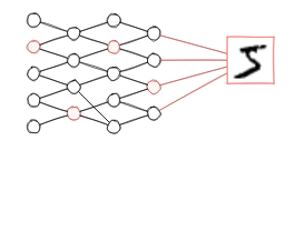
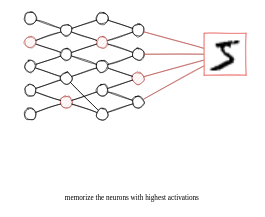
  <mxCell id="0" />
  <mxCell id="1" parent="0" />
  <mxCell id="2" style="rounded=0;orthogonalLoop=1;jettySize=auto;html=1;endArrow=none;endFill=0;sketch=1;" edge="1" parent="1" source="3" target="7"><mxGeometry relative="1" as="geometry" /></mxCell>
  <mxCell id="3" value="" style="ellipse;whiteSpace=wrap;html=1;aspect=fixed;sketch=1;" vertex="1" parent="1"><mxGeometry x="40" y="20" width="20" height="20" as="geometry" /></mxCell>
  <mxCell id="4" value="" style="ellipse;whiteSpace=wrap;html=1;aspect=fixed;sketch=1;fillColor=#f8cecc;strokeColor=#b85450;" vertex="1" parent="1"><mxGeometry x="40" y="60" width="20" height="20" as="geometry" /></mxCell>
  <mxCell id="5" value="" style="ellipse;whiteSpace=wrap;html=1;aspect=fixed;sketch=1;" vertex="1" parent="1"><mxGeometry x="40" y="100" width="20" height="20" as="geometry" /></mxCell>
  <mxCell id="6" value="" style="ellipse;whiteSpace=wrap;html=1;aspect=fixed;sketch=1;" vertex="1" parent="1"><mxGeometry x="40" y="140" width="20" height="20" as="geometry" /></mxCell>
  <mxCell id="7" value="" style="ellipse;whiteSpace=wrap;html=1;aspect=fixed;sketch=1;" vertex="1" parent="1"><mxGeometry x="100" y="40" width="20" height="20" as="geometry" /></mxCell>
  <mxCell id="8" value="" style="ellipse;whiteSpace=wrap;html=1;aspect=fixed;sketch=1;" vertex="1" parent="1"><mxGeometry x="100" y="80" width="20" height="20" as="geometry" /></mxCell>
  <mxCell id="9" value="" style="ellipse;whiteSpace=wrap;html=1;aspect=fixed;sketch=1;" vertex="1" parent="1"><mxGeometry x="100" y="120" width="20" height="20" as="geometry" /></mxCell>
  <mxCell id="10" value="" style="ellipse;whiteSpace=wrap;html=1;aspect=fixed;sketch=1;fillColor=#f8cecc;strokeColor=#b85450;" vertex="1" parent="1"><mxGeometry x="100" y="160" width="20" height="20" as="geometry" /></mxCell>
  <mxCell id="11" value="" style="ellipse;whiteSpace=wrap;html=1;aspect=fixed;sketch=1;" vertex="1" parent="1"><mxGeometry x="160" y="20" width="20" height="20" as="geometry" /></mxCell>
  <mxCell id="12" value="" style="ellipse;whiteSpace=wrap;html=1;aspect=fixed;sketch=1;fillColor=#f8cecc;strokeColor=#b85450;" vertex="1" parent="1"><mxGeometry x="160" y="60" width="20" height="20" as="geometry" /></mxCell>
  <mxCell id="13" value="" style="ellipse;whiteSpace=wrap;html=1;aspect=fixed;sketch=1;" vertex="1" parent="1"><mxGeometry x="160" y="100" width="20" height="20" as="geometry" /></mxCell>
  <mxCell id="14" value="" style="ellipse;whiteSpace=wrap;html=1;aspect=fixed;sketch=1;" vertex="1" parent="1"><mxGeometry x="160" y="140" width="20" height="20" as="geometry" /></mxCell>
  <mxCell id="15" value="" style="ellipse;whiteSpace=wrap;html=1;aspect=fixed;sketch=1;" vertex="1" parent="1"><mxGeometry x="40" y="180" width="20" height="20" as="geometry" /></mxCell>
  <mxCell id="16" value="" style="ellipse;whiteSpace=wrap;html=1;aspect=fixed;sketch=1;" vertex="1" parent="1"><mxGeometry x="160" y="180" width="20" height="20" as="geometry" /></mxCell>
  <mxCell id="17" value="" style="ellipse;whiteSpace=wrap;html=1;aspect=fixed;sketch=1;" vertex="1" parent="1"><mxGeometry x="220" y="40" width="20" height="20" as="geometry" /></mxCell>
  <mxCell id="18" value="" style="ellipse;whiteSpace=wrap;html=1;aspect=fixed;sketch=1;" vertex="1" parent="1"><mxGeometry x="220" y="80" width="20" height="20" as="geometry" /></mxCell>
  <mxCell id="19" value="" style="ellipse;whiteSpace=wrap;html=1;aspect=fixed;sketch=1;fillColor=#f8cecc;strokeColor=#b85450;" vertex="1" parent="1"><mxGeometry x="220" y="120" width="20" height="20" as="geometry" /></mxCell>
  <mxCell id="20" value="" style="ellipse;whiteSpace=wrap;html=1;aspect=fixed;sketch=1;" vertex="1" parent="1"><mxGeometry x="220" y="160" width="20" height="20" as="geometry" /></mxCell>
  <mxCell id="21" style="rounded=0;orthogonalLoop=1;jettySize=auto;html=1;endArrow=none;endFill=0;sketch=1;" edge="1" parent="1" source="11" target="7"><mxGeometry relative="1" as="geometry"><mxPoint x="69.487" y="43.162" as="sourcePoint" /><mxPoint x="110.513" y="56.838" as="targetPoint" /></mxGeometry></mxCell>
  <mxCell id="22" value="" style="endArrow=none;html=1;sketch=1;" edge="1" parent="1" source="11" target="17"><mxGeometry width="50" height="50" relative="1" as="geometry"><mxPoint x="220" y="210" as="sourcePoint" /><mxPoint x="270" y="160" as="targetPoint" /></mxGeometry></mxCell>
  <mxCell id="23" value="" style="endArrow=none;html=1;sketch=1;" edge="1" parent="1" source="7" target="4"><mxGeometry width="50" height="50" relative="1" as="geometry"><mxPoint x="90" y="280" as="sourcePoint" /><mxPoint x="140" y="230" as="targetPoint" /></mxGeometry></mxCell>
  <mxCell id="24" value="" style="endArrow=none;html=1;sketch=1;" edge="1" parent="1" source="8" target="4"><mxGeometry width="50" height="50" relative="1" as="geometry"><mxPoint x="110.504" y="63.135" as="sourcePoint" /><mxPoint x="69.487" y="76.838" as="targetPoint" /></mxGeometry></mxCell>
  <mxCell id="25" value="" style="endArrow=none;html=1;sketch=1;" edge="1" parent="1" source="8" target="5"><mxGeometry width="50" height="50" relative="1" as="geometry"><mxPoint x="110.504" y="96.865" as="sourcePoint" /><mxPoint x="69.487" y="83.162" as="targetPoint" /></mxGeometry></mxCell>
  <mxCell id="26" value="" style="endArrow=none;html=1;sketch=1;" edge="1" parent="1" source="12" target="8"><mxGeometry width="50" height="50" relative="1" as="geometry"><mxPoint x="110.504" y="103.135" as="sourcePoint" /><mxPoint x="69.487" y="116.838" as="targetPoint" /></mxGeometry></mxCell>
  <mxCell id="27" value="" style="endArrow=none;html=1;sketch=1;" edge="1" parent="1" source="13" target="8"><mxGeometry width="50" height="50" relative="1" as="geometry"><mxPoint x="170.504" y="83.135" as="sourcePoint" /><mxPoint x="129.487" y="96.838" as="targetPoint" /></mxGeometry></mxCell>
  <mxCell id="28" value="" style="endArrow=none;html=1;sketch=1;" edge="1" parent="1" source="12" target="7"><mxGeometry width="50" height="50" relative="1" as="geometry"><mxPoint x="170.504" y="116.865" as="sourcePoint" /><mxPoint x="129.487" y="103.162" as="targetPoint" /></mxGeometry></mxCell>
  <mxCell id="29" value="" style="endArrow=none;html=1;sketch=1;" edge="1" parent="1" source="12" target="17"><mxGeometry width="50" height="50" relative="1" as="geometry"><mxPoint x="170.504" y="76.865" as="sourcePoint" /><mxPoint x="129.487" y="63.162" as="targetPoint" /></mxGeometry></mxCell>
  <mxCell id="30" value="" style="endArrow=none;html=1;sketch=1;" edge="1" parent="1" source="12" target="18"><mxGeometry width="50" height="50" relative="1" as="geometry"><mxPoint x="189.496" y="76.865" as="sourcePoint" /><mxPoint x="230.513" y="63.162" as="targetPoint" /></mxGeometry></mxCell>
  <mxCell id="31" value="" style="endArrow=none;html=1;sketch=1;" edge="1" parent="1" source="13" target="18"><mxGeometry width="50" height="50" relative="1" as="geometry"><mxPoint x="189.496" y="83.135" as="sourcePoint" /><mxPoint x="230.513" y="96.838" as="targetPoint" /></mxGeometry></mxCell>
  <mxCell id="32" value="" style="endArrow=none;html=1;sketch=1;" edge="1" parent="1" source="13" target="19"><mxGeometry width="50" height="50" relative="1" as="geometry"><mxPoint x="189.496" y="116.865" as="sourcePoint" /><mxPoint x="230.513" y="103.162" as="targetPoint" /></mxGeometry></mxCell>
  <mxCell id="33" value="" style="endArrow=none;html=1;sketch=1;" edge="1" parent="1" source="14" target="19"><mxGeometry width="50" height="50" relative="1" as="geometry"><mxPoint x="189.496" y="123.135" as="sourcePoint" /><mxPoint x="230.513" y="136.838" as="targetPoint" /></mxGeometry></mxCell>
  <mxCell id="34" value="" style="endArrow=none;html=1;sketch=1;" edge="1" parent="1" source="14" target="20"><mxGeometry width="50" height="50" relative="1" as="geometry"><mxPoint x="189.496" y="156.865" as="sourcePoint" /><mxPoint x="230.513" y="143.162" as="targetPoint" /></mxGeometry></mxCell>
  <mxCell id="35" value="" style="endArrow=none;html=1;sketch=1;" edge="1" parent="1" source="9" target="16"><mxGeometry width="50" height="50" relative="1" as="geometry"><mxPoint x="189.496" y="163.135" as="sourcePoint" /><mxPoint x="230.513" y="176.838" as="targetPoint" /></mxGeometry></mxCell>
  <mxCell id="36" value="" style="endArrow=none;html=1;sketch=1;" edge="1" parent="1" source="14" target="10"><mxGeometry width="50" height="50" relative="1" as="geometry"><mxPoint x="127.071" y="147.071" as="sourcePoint" /><mxPoint x="172.929" y="192.929" as="targetPoint" /></mxGeometry></mxCell>
  <mxCell id="37" value="" style="endArrow=none;html=1;sketch=1;" edge="1" parent="1" source="20" target="16"><mxGeometry width="50" height="50" relative="1" as="geometry"><mxPoint x="170.504" y="163.135" as="sourcePoint" /><mxPoint x="129.487" y="176.838" as="targetPoint" /></mxGeometry></mxCell>
  <mxCell id="38" value="" style="endArrow=none;html=1;sketch=1;" edge="1" parent="1" source="13" target="9"><mxGeometry width="50" height="50" relative="1" as="geometry"><mxPoint x="230.504" y="183.135" as="sourcePoint" /><mxPoint x="189.487" y="196.838" as="targetPoint" /></mxGeometry></mxCell>
  <mxCell id="39" value="" style="endArrow=none;html=1;sketch=1;" edge="1" parent="1" source="9" target="5"><mxGeometry width="50" height="50" relative="1" as="geometry"><mxPoint x="170.504" y="123.135" as="sourcePoint" /><mxPoint x="129.487" y="136.838" as="targetPoint" /></mxGeometry></mxCell>
  <mxCell id="40" value="" style="endArrow=none;html=1;sketch=1;" edge="1" parent="1" source="9" target="6"><mxGeometry width="50" height="50" relative="1" as="geometry"><mxPoint x="110.504" y="136.865" as="sourcePoint" /><mxPoint x="69.487" y="123.162" as="targetPoint" /></mxGeometry></mxCell>
  <mxCell id="41" value="" style="endArrow=none;html=1;sketch=1;" edge="1" parent="1" source="10" target="6"><mxGeometry width="50" height="50" relative="1" as="geometry"><mxPoint x="110.504" y="143.135" as="sourcePoint" /><mxPoint x="69.487" y="156.838" as="targetPoint" /></mxGeometry></mxCell>
  <mxCell id="42" value="" style="endArrow=none;html=1;sketch=1;" edge="1" parent="1" source="16" target="10"><mxGeometry width="50" height="50" relative="1" as="geometry"><mxPoint x="110.504" y="176.865" as="sourcePoint" /><mxPoint x="69.487" y="163.162" as="targetPoint" /></mxGeometry></mxCell>
  <mxCell id="43" value="" style="endArrow=none;html=1;sketch=1;" edge="1" parent="1" source="10" target="15"><mxGeometry width="50" height="50" relative="1" as="geometry"><mxPoint x="170.504" y="196.865" as="sourcePoint" /><mxPoint x="129.487" y="183.162" as="targetPoint" /></mxGeometry></mxCell>
  <mxCell id="44" style="edgeStyle=none;rounded=0;sketch=1;orthogonalLoop=1;jettySize=auto;html=1;endArrow=none;endFill=0;fillColor=#f8cecc;strokeColor=#b85450;" edge="1" parent="1" source="48" target="17"><mxGeometry relative="1" as="geometry" /></mxCell>
  <mxCell id="45" style="edgeStyle=none;rounded=0;sketch=1;orthogonalLoop=1;jettySize=auto;html=1;endArrow=none;endFill=0;fillColor=#f8cecc;strokeColor=#b85450;" edge="1" parent="1" source="48" target="18"><mxGeometry relative="1" as="geometry" /></mxCell>
  <mxCell id="46" style="edgeStyle=none;rounded=0;sketch=1;orthogonalLoop=1;jettySize=auto;html=1;endArrow=none;endFill=0;fillColor=#f8cecc;strokeColor=#b85450;" edge="1" parent="1" source="48" target="19"><mxGeometry relative="1" as="geometry" /></mxCell>
  <mxCell id="47" style="edgeStyle=none;rounded=0;sketch=1;orthogonalLoop=1;jettySize=auto;html=1;endArrow=none;endFill=0;fillColor=#f8cecc;strokeColor=#b85450;" edge="1" parent="1" source="48" target="20"><mxGeometry relative="1" as="geometry" /></mxCell>
  <mxCell id="48" value="" style="shape=image;imageAspect=0;aspect=fixed;verticalLabelPosition=bottom;verticalAlign=top;sketch=1;image=data:image/png,iVBORw0KGgoAAAANSUhEUgAAABwAAAAcCAAAAABXZoBIAAABH0lEQVR4nGP8z4AbMOGRo4vk33fv3jVVBD6LYuRsZGBgYGCBSTz6dezIh7UMDAwMMnnrefXtGRgYGBihXjnv/BFm1jxuBilBdQYGBgaG/xDwVoWJiYmJydKTg+8/HMAk/69PnsLEZPTl/5VULJL/P/5LZVr6HwUgXMvHyM8w5x+qX5AUfnFk2omiE1ny/x0+ufjJ/3BI/l/Hz8TU8QyH5P9LrkxMmU9wSP5/v4iZyQWX5P//bExs+6FMFlS3X1pz+g+Dlh0Wr/y/kS3FxMTE6onF2Oe9SkxMTExmGzFd+2KvFhMTE5Plur8Y/nwbosLExMRks/4bsjUM/////38iWJaJiYmJu+oLqsNZGBgYGNavZ2DQ9GUuEUBLQ4y0SdQAjkxeNPPKnkQAAAAASUVORK5CYII=;imageBorder=#EA6B66;" vertex="1" parent="1"><mxGeometry x="340" y="55" width="70" height="70" as="geometry" /></mxCell>
+ <mxCell id="49" value="memorize the neurons with highest activations" style="text;html=1;strokeColor=none;fillColor=none;align=center;verticalAlign=middle;whiteSpace=wrap;rounded=0;sketch=1;fontFamily=Comic Sans MS;" vertex="1" parent="1"><mxGeometry x="20" y="320" width="400" height="20" as="geometry" /></mxCell>
  <mxCell id="50" value="" style="rounded=0;whiteSpace=wrap;html=1;sketch=1;fontFamily=Comic Sans MS;fillColor=#d5e8d4;strokeColor=#82b366;opacity=0;" vertex="1" parent="1"><mxGeometry x="120" y="242.5" width="120" height="10" as="geometry" /></mxCell>
  <mxCell id="51" value="" style="rounded=0;whiteSpace=wrap;html=1;sketch=1;fontFamily=Comic Sans MS;fillColor=#f8cecc;strokeColor=#b85450;opacity=0;" vertex="1" parent="1"><mxGeometry x="120" y="262.5" width="180" height="10" as="geometry" /></mxCell>
  <mxCell id="52" value="" style="rounded=0;whiteSpace=wrap;html=1;sketch=1;fontFamily=Comic Sans MS;fillColor=#dae8fc;strokeColor=#6c8ebf;opacity=0;" vertex="1" parent="1"><mxGeometry x="120" y="282.5" width="50" height="10" as="geometry" /></mxCell>
  <mxCell id="53" value="" style="text;html=1;fillColor=#d5e8d4;align=center;verticalAlign=middle;whiteSpace=wrap;rounded=0;sketch=1;fontFamily=Comic Sans MS;glass=0;strokeColor=#82b366;opacity=0;" vertex="1" parent="1"><mxGeometry x="80" y="240" width="20" height="15" as="geometry" /></mxCell>
  <mxCell id="54" value="" style="text;html=1;fillColor=#f8cecc;align=center;verticalAlign=middle;whiteSpace=wrap;rounded=0;sketch=1;fontFamily=Comic Sans MS;glass=0;strokeColor=#b85450;opacity=0;" vertex="1" parent="1"><mxGeometry x="80" y="260" width="20" height="15" as="geometry" /></mxCell>
  <mxCell id="55" value="" style="text;html=1;fillColor=#dae8fc;align=center;verticalAlign=middle;whiteSpace=wrap;rounded=0;sketch=1;fontFamily=Comic Sans MS;glass=0;strokeColor=#6c8ebf;opacity=0;" vertex="1" parent="1"><mxGeometry x="80" y="280" width="20" height="15" as="geometry" /></mxCell>
